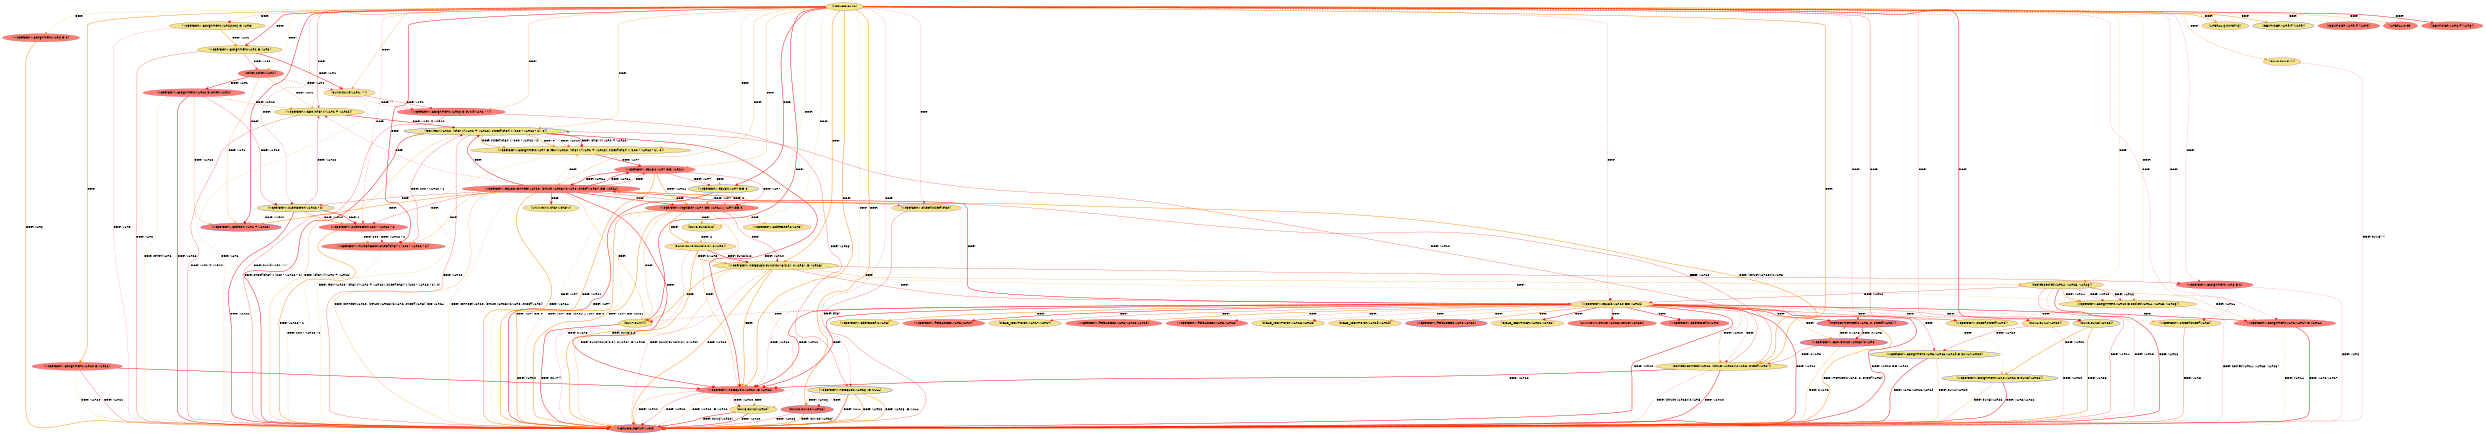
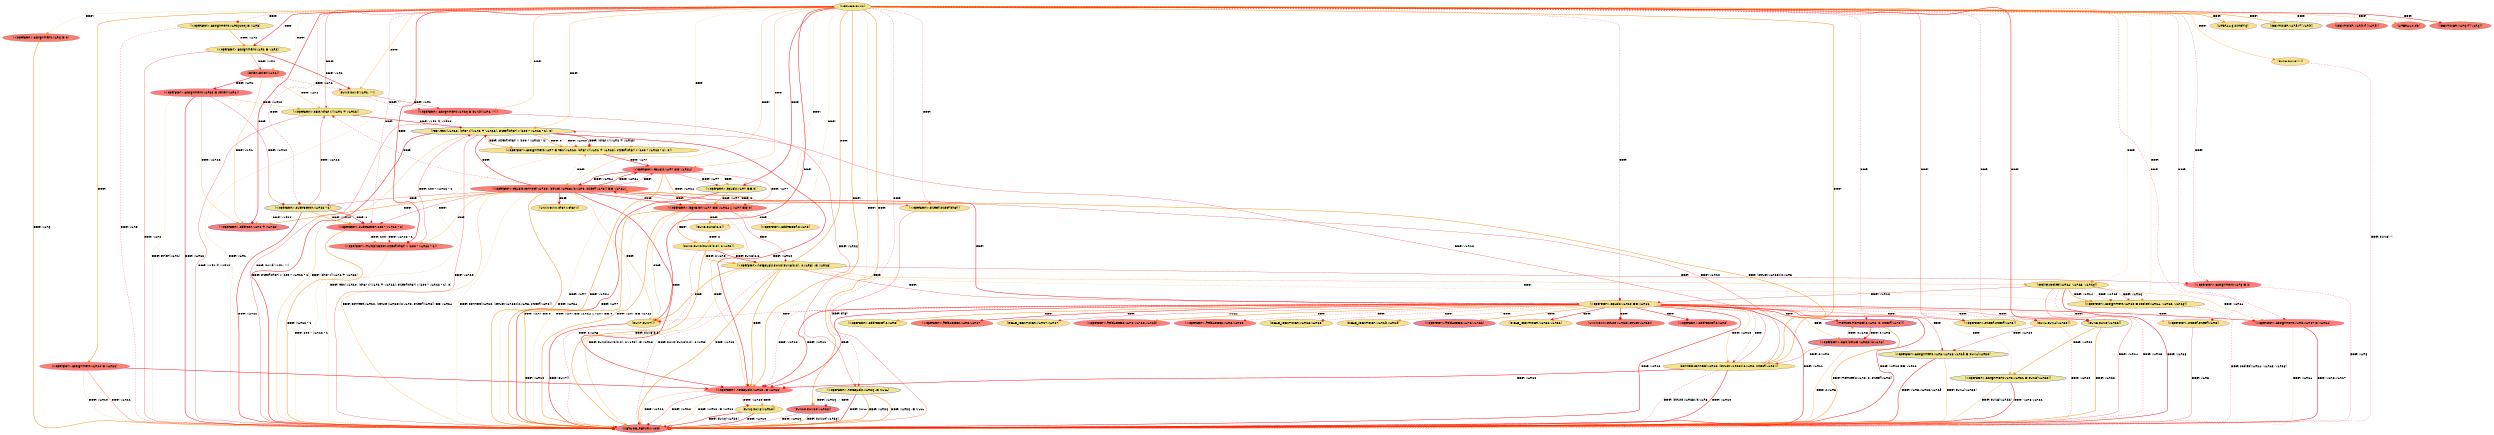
  digraph {
    fontname="DejaVu Sans"
    node [color=brown fillcolor=khaki fontname="DejaVu Sans" style=filled]
    edge [arrowhead=box color=red fontname="DejaVu Sans" style=bold]
    n1 [label="(METHOD,FUN1)"]
    n2 [label="(<operator>.assignment,VAR2[100] = VAR3)"]
    n3 [label="(<operator>.assignment,VAR1 = VAR2)"]
    n4 [color=deeppink label="(LITERAL,6,switch(6))"]
    n5 [fillcolor=salmon label="(<operator>.assignment,VAR6 = 0)"]
    n6 [color=deeppink fillcolor=salmon label="(<operator>.assignment,VAR10 = VAR11)"]
    n7 [fillcolor=salmon label="(strlen,strlen(VAR1))"]
    n8 [label="(<operator>.notEquals,FUN2(FUN3(2,2), &VAR5) != VAR13)"]
    n9 [color=deeppink label="(FUN3,FUN3(2,2))"]
    n10 [color=deeppink fillcolor=salmon label="(<operator>.assignment,VAR6 = 1)"]
    n11 [label="(<operator>.assignment,VAR10 = socket(VAR14, VAR15, VAR16))"]
    n12 [label="(socket,socket(VAR14, VAR15, VAR16))"]
    n13 [color=deeppink label="(<operator>.equals,VAR10 == VAR11)"]
    n14 [color=blue fillcolor=salmon label="(memset,memset(&VAR8, 0, sizeof(VAR8)))"]
    n15 [label="(<operator>.sizeOf,sizeof(VAR8))"]
    n16 [color=deeppink fillcolor=salmon label="(<operator>.assignment,VAR8.VAR17 = VAR14)"]
    n17 [color=deeppink label="(FUN4,FUN4(VAR20))"]
    n18 [color=blue label="(FUN5,FUN5(VAR22))"]
    n19 [fillcolor=salmon label="(<operator>.equals,connect(VAR10, (struct VAR23*)&VAR8, sizeof(VAR8)) == VAR24)"]
    n20 [label="(connect,connect(VAR10, (struct VAR23*)&VAR8, sizeof(VAR8)))"]
    n21 [color=deeppink label="(<operator>.sizeOf,sizeof(VAR8))"]
    n22 [label="(<operator>.assignment,VAR7 = recv(VAR10, (char *)(VAR1 + VAR12), sizeof(char) * (100 - VAR12 - 1), 0))"]
    n23 [color=blue label="(recv,recv(VAR10, (char *)(VAR1 + VAR12), sizeof(char) * (100 - VAR12 - 1), 0))"]
    n24 [label="(<operator>.cast,(char *)(VAR1 + VAR12))"]
    n25 [color=blue fillcolor=salmon label="(<operator>.addition,VAR1 + VAR12)"]
    n26 [fillcolor=salmon label="(<operator>.multiplication,sizeof(char) * (100 - VAR12 - 1))"]
    n27 [color=deeppink label="(<operator>.sizeOf,sizeof(char))"]
    n28 [color=deeppink fillcolor=salmon label="(<operator>.subtraction,100 - VAR12 - 1)"]
    n29 [color=blue label="(<operator>.subtraction,VAR12 - 1)"]
    n30 [color=deeppink fillcolor=salmon label="(<operator>.equals,VAR7 == VAR24)"]
    n31 [color=blue label="(<operator>.equals,VAR7 == 0)"]
    n32 [color=blue label="(IDENTIFIER,VAR9,if (VAR9))"]
    n33 [fillcolor=salmon label="(IDENTIFIER,VAR9,if (VAR9))"]
    n34 [fillcolor=salmon label="(LITERAL,0,do)"]
    n35 [color=deeppink fillcolor=salmon label="(<operator>.notEquals,VAR10 != VAR11)"]
    n36 [label="(FUN6,FUN6(VAR10))"]
    n37 [fillcolor=salmon label="(IDENTIFIER,VAR6,if (VAR6))"]
    n38 [label="(FUN7,FUN7())"]
    n39 [color=deeppink label="(FUN8,FUN8(\"\"))"]
    n40 [color=deeppink fillcolor=salmon label="(<operator>.assignment,VAR26 = FUN9(VAR1, \"\"))"]
    n41 [color=deeppink label="(FUN9,FUN9(VAR1, \"\"))"]
    n42 [color=blue label="(<operator>.notEquals,VAR26 != NULL)"]
    n43 [color=blue fillcolor=salmon label="(FUN10,FUN10(VAR26))"]
    n44 [fillcolor=salmon label="(<operator>.logicalOr,VAR7 == VAR24 || VAR7 == 0)"]
    n45 [color=blue fillcolor=salmon label="(METHOD_RETURN,void)"]
    n46 [color=deeppink fillcolor=salmon label="(<operator>.assignment,VAR12 = strlen(VAR1))"]
    n47 [color=deeppink label="(FUN2,FUN2(FUN3(2,2), &VAR5))"]
    n48 [color=blue label="(<operator>.assignment,VAR8.VAR18.VAR19 = FUN4(VAR20))"]
    n49 [color=blue label="(<operator>.assignment,VAR8.VAR21 = FUN5(VAR22))"]
    n50 [color=blue fillcolor=salmon label="(<operator>.cast,(struct VAR23*)&VAR8)"]
    n51 [label="(<operator>.addressOf,&VAR8)"]
    n52 [fillcolor=salmon label="(<operator>.fieldAccess,VAR8.VAR17)"]
    n53 [color=deeppink label="(FIELD_IDENTIFIER,VAR17,VAR17)"]
    n54 [color=deeppink fillcolor=salmon label="(<operator>.fieldAccess,VAR8.VAR18.VAR19)"]
    n55 [color=deeppink fillcolor=salmon label="(<operator>.fieldAccess,VAR8.VAR18)"]
    n56 [label="(FIELD_IDENTIFIER,VAR18,VAR18)"]
    n57 [color=deeppink label="(FIELD_IDENTIFIER,VAR19,VAR19)"]
    n58 [color=blue fillcolor=salmon label="(<operator>.fieldAccess,VAR8.VAR21)"]
    n59 [color=deeppink label="(FIELD_IDENTIFIER,VAR21,VAR21)"]
    n60 [fillcolor=salmon label="(UNKNOWN,struct VAR23*,struct VAR23*)"]
    n61 [color=deeppink fillcolor=salmon label="(<operator>.addressOf,&VAR8)"]
    n62 [label="(UNKNOWN,char *,char *)"]
    n63 [color=deeppink label="(<operator>.addressOf,&VAR5)"]
    n1 -> n2 [label="DDG: " style=dashed]
    n1 -> n3 [arrowhead=vee label="DDG: "]
    n1 -> n4 [arrowhead=vee color=darkorange label="DDG: "]
    n1 -> n5 [arrowhead=diamond color=darkorange label="DDG: " style=dashed]
    n1 -> n6 [color=darkorange label="DDG: "]
    n1 -> n7 [arrowhead=diamond color=darkorange label="DDG: " style=dashed]
    n1 -> n8 [arrowhead=diamond color=darkorange label="DDG: "]
    n1 -> n9 [arrowhead=vee color=darkorange label="DDG: " style=dashed]
    n1 -> n10 [arrowhead=vee label="DDG: " style=dashed]
    n1 -> n11 [color=darkorange label="DDG: " style=dashed]
    n1 -> n12 [color=darkorange label="DDG: " style=dashed]
    n1 -> n13 [label="DDG: " style=dashed]
    n1 -> n14 [arrowhead=diamond label="DDG: " style=dashed]
    n1 -> n15 [arrowhead=vee label="DDG: " style=solid]
    n1 -> n16 [arrowhead=diamond label="DDG: " style=dashed]
    n1 -> n17 [arrowhead=diamond label="DDG: " style=dashed]
    n1 -> n18 [label="DDG: "]
    n1 -> n19 [arrowhead=diamond color=darkorange label="DDG: " style=solid]
    n1 -> n20 [arrowhead=diamond color=darkorange label="DDG: "]
    n1 -> n21 [label="DDG: " style=dashed]
    n1 -> n22 [arrowhead=diamond color=darkorange label="DDG: " style=dashed]
    n1 -> n23 [color=darkorange label="DDG: " style=solid]
    n1 -> n24 [arrowhead=vee label="DDG: " style=solid]
    n1 -> n25 [label="DDG: "]
    n1 -> n26 [label="DDG: "]
    n1 -> n27 [arrowhead=diamond label="DDG: " style=dashed]
    n1 -> n28 [arrowhead=diamond label="DDG: " style=dashed]
    n1 -> n29 [label="DDG: " style=dashed]
    n1 -> n30 [color=darkorange label="DDG: " style=solid]
    n1 -> n31 [arrowhead=vee label="DDG: "]
    n1 -> n32 [arrowhead=vee color=darkorange label="DDG: "]
    n1 -> n33 [arrowhead=vee color=darkorange label="DDG: " style=dashed]
    n1 -> n34 [arrowhead=diamond color=darkorange label="DDG: " style=solid]
    n1 -> n35 [color=darkorange label="DDG: "]
    n1 -> n36 [arrowhead=vee color=darkorange label="DDG: " style=dashed]
    n1 -> n37 [arrowhead=diamond label="DDG: "]
    n1 -> n38 [arrowhead=diamond label="DDG: "]
    n1 -> n39 [color=darkorange label="DDG: " style=solid]
    n1 -> n40 [arrowhead=vee color=darkorange label="DDG: " style=solid]
    n1 -> n41 [arrowhead=vee color=darkorange label="DDG: " style=solid]
    n1 -> n42 [arrowhead=diamond label="DDG: " style=dashed]
    n1 -> n43 [arrowhead=diamond color=darkorange label="DDG: "]
    n1 -> n44 [arrowhead=vee color=darkorange label="DDG: " style=dashed]
    n2 -> n3 [color=darkorange label="DDG: VAR2"]
    n2 -> n45 [arrowhead=vee label="DDG: VAR3" style=dashed]
    n3 -> n7 [arrowhead=vee label="DDG: VAR1" style=solid]
    n3 -> n41 [arrowhead=vee label="DDG: VAR1"]
    n3 -> n45 [arrowhead=vee label="DDG: VAR2" style=solid]
    n5 -> n45 [arrowhead=diamond color=darkorange label="DDG: VAR6"]
    n6 -> n35 [arrowhead=vee label="DDG: VAR10"]
    n6 -> n45 [arrowhead=vee label="DDG: VAR11" style=solid]
    n6 -> n45 [arrowhead=vee color=darkorange label="DDG: VAR10" style=dashed]
    n7 -> n24 [arrowhead=vee color=darkorange label="DDG: VAR1" style=solid]
    n7 -> n25 [arrowhead=vee color=darkorange label="DDG: VAR1" style=solid]
    n7 -> n41 [arrowhead=vee label="DDG: VAR1" style=dashed]
    n7 -> n46 [arrowhead=vee label="DDG: VAR1"]
    n8 -> n10 [label="CDG: " style=solid]
    n8 -> n11 [arrowhead=diamond color=darkorange label="CDG: " style=dashed]
    n8 -> n12 [color=darkorange label="CDG: " style=solid]
    n8 -> n13 [arrowhead=vee label="CDG: " style=solid]
    n8 -> n35 [arrowhead=vee color=darkorange label="CDG: "]
    n8 -> n38 [color=darkorange label="CDG: "]
    n8 -> n45 [color=darkorange label="DDG: VAR13"]
    n8 -> n45 [arrowhead=diamond color=darkorange label="DDG: FUN2(FUN3(2,2), &VAR5) != VAR13" style=solid]
    n8 -> n45 [arrowhead=diamond label="DDG: FUN2(FUN3(2,2), &VAR5)" style=dashed]
    n9 -> n47 [arrowhead=vee color=darkorange label="DDG: 2" style=dashed]
    n10 -> n45 [arrowhead=diamond label="DDG: VAR6" style=dashed]
    n11 -> n45 [label="DDG: socket(VAR14, VAR15, VAR16)" style=dashed]
    n12 -> n11 [color=darkorange label="DDG: VAR14"]
    n12 -> n11 [arrowhead=diamond label="DDG: VAR15" style=dashed]
    n12 -> n11 [arrowhead=vee label="DDG: VAR16" style=solid]
    n12 -> n13 [arrowhead=diamond label="DDG: VAR10" style=solid]
    n12 -> n16 [arrowhead=diamond color=darkorange label="DDG: VAR14" style=solid]
    n12 -> n45 [label="DDG: VAR14" style=solid]
    n12 -> n45 [label="DDG: VAR15" style=dashed]
    n12 -> n45 [label="DDG: VAR16"]
    n13 -> n14 [arrowhead=diamond label="CDG: "]
    n13 -> n15 [arrowhead=diamond label="CDG: " style=solid]
    n13 -> n16 [arrowhead=diamond label="CDG: "]
    n13 -> n17 [arrowhead=diamond label="CDG: " style=dashed]
    n13 -> n18 [label="CDG: " style=solid]
    n13 -> n19 [arrowhead=vee label="CDG: "]
    n13 -> n20 [color=darkorange label="DDG: VAR10" style=solid]
    n13 -> n20 [arrowhead=diamond label="CDG: " style=dashed]
    n13 -> n21 [arrowhead=vee color=darkorange label="CDG: " style=dashed]
    n13 -> n35 [label="DDG: VAR10" style=dashed]
    n13 -> n35 [arrowhead=vee label="DDG: VAR11"]
    n13 -> n35 [label="CDG: "]
    n13 -> n38 [label="CDG: " style=dashed]
    n13 -> n45 [arrowhead=vee label="DDG: VAR11"]
    n13 -> n45 [label="DDG: VAR10 == VAR11"]
    n13 -> n45 [label="DDG: VAR10"]
    n13 -> n48 [arrowhead=diamond label="CDG: " style=solid]
    n13 -> n49 [arrowhead=diamond color=darkorange label="CDG: " style=dashed]
    n13 -> n50 [color=darkorange label="CDG: " style=solid]
    n13 -> n51 [arrowhead=vee color=darkorange label="CDG: "]
    n13 -> n52 [arrowhead=diamond label="CDG: "]
-   n13 -> n53 [arrowhead=diamond label="CDG: " style=solid]
+   n13 -> n53 [arrowhead=diamond label="NULL: " style=solid]
    n13 -> n54 [arrowhead=diamond color=darkorange label="CDG: "]
    n13 -> n55 [arrowhead=diamond label="CDG: " style=dashed]
    n13 -> n56 [label="CDG: " style=dashed]
    n13 -> n57 [color=darkorange label="CDG: " style=solid]
    n13 -> n58 [arrowhead=diamond color=darkorange label="CDG: "]
    n13 -> n59 [arrowhead=vee label="CDG: "]
    n13 -> n60 [label="CDG: "]
    n13 -> n61 [label="CDG: "]
    n14 -> n45 [arrowhead=diamond color=darkorange label="DDG: memset(&VAR8, 0, sizeof(VAR8))"]
    n14 -> n50 [arrowhead=diamond label="DDG: &VAR8"]
    n16 -> n45 [arrowhead=vee label="DDG: VAR8.VAR17"]
    n16 -> n45 [arrowhead=diamond color=darkorange label="DDG: VAR14" style=dashed]
    n17 -> n45 [label="DDG: VAR20" style=dashed]
    n17 -> n48 [arrowhead=diamond label="DDG: VAR20" style=solid]
    n18 -> n45 [arrowhead=vee color=darkorange label="DDG: VAR22"]
    n18 -> n49 [color=darkorange label="DDG: VAR22"]
    n19 -> n22 [arrowhead=vee color=darkorange label="CDG: " style=dashed]
    n19 -> n23 [arrowhead=vee label="CDG: "]
    n19 -> n24 [arrowhead=diamond label="CDG: " style=dashed]
    n19 -> n25 [arrowhead=diamond color=darkorange label="CDG: "]
    n19 -> n26 [arrowhead=diamond color=darkorange label="CDG: " style=solid]
    n19 -> n27 [arrowhead=vee label="CDG: " style=solid]
    n19 -> n28 [arrowhead=diamond label="CDG: " style=solid]
    n19 -> n29 [arrowhead=vee label="CDG: " style=solid]
    n19 -> n30 [arrowhead=vee label="DDG: VAR24"]
    n19 -> n30 [arrowhead=vee label="CDG: " style=solid]
    n19 -> n35 [label="CDG: "]
    n19 -> n38 [arrowhead=vee color=darkorange label="CDG: " style=solid]
    n19 -> n44 [arrowhead=diamond label="CDG: "]
    n19 -> n45 [arrowhead=diamond color=darkorange label="DDG: connect(VAR10, (struct VAR23*)&VAR8, sizeof(VAR8)) == VAR24" style=solid]
    n19 -> n45 [arrowhead=vee color=darkorange label="DDG: connect(VAR10, (struct VAR23*)&VAR8, sizeof(VAR8))" style=dashed]
    n19 -> n45 [arrowhead=diamond color=darkorange label="DDG: VAR24"]
    n19 -> n62 [arrowhead=vee label="CDG: "]
    n20 -> n19 [label="DDG: VAR10" style=solid]
    n20 -> n19 [arrowhead=vee color=darkorange label="DDG: (struct VAR23*)&VAR8"]
    n20 -> n23 [arrowhead=diamond label="DDG: VAR10" style=solid]
    n20 -> n35 [label="DDG: VAR10"]
    n20 -> n45 [arrowhead=vee label="DDG: VAR10"]
    n20 -> n45 [label="DDG: (struct VAR23*)&VAR8" style=dashed]
    n21 -> n45 [label="DDG: VAR8" style=solid]
    n22 -> n30 [arrowhead=vee label="DDG: VAR7"]
    n22 -> n45 [color=darkorange label="DDG: recv(VAR10, (char *)(VAR1 + VAR12), sizeof(char) * (100 - VAR12 - 1), 0)" style=dashed]
    n23 -> n22 [arrowhead=vee label="DDG: VAR10" style=dashed]
    n23 -> n22 [label="DDG: (char *)(VAR1 + VAR12)"]
    n23 -> n22 [color=darkorange label="DDG: sizeof(char) * (100 - VAR12 - 1)"]
    n23 -> n22 [arrowhead=vee color=darkorange label="DDG: 0"]
    n23 -> n35 [label="DDG: VAR10"]
    n23 -> n45 [label="DDG: VAR10" style=solid]
    n23 -> n45 [label="DDG: sizeof(char) * (100 - VAR12 - 1)"]
    n23 -> n45 [color=darkorange label="DDG: (char *)(VAR1 + VAR12)" style=solid]
    n24 -> n23 [arrowhead=diamond label="DDG: VAR1 + VAR12"]
    n24 -> n45 [arrowhead=diamond label="DDG: VAR1 + VAR12" style=solid]
    n26 -> n23 [arrowhead=diamond label="DDG: 100 - VAR12 - 1" style=solid]
    n26 -> n45 [arrowhead=diamond color=darkorange label="DDG: 100 - VAR12 - 1" style=dashed]
    n27 -> n45 [label="DDG: char" style=solid]
    n28 -> n26 [color=darkorange label="DDG: 100" style=dashed]
    n28 -> n26 [arrowhead=diamond label="DDG: VAR12 - 1" style=dashed]
    n28 -> n45 [color=darkorange label="DDG: VAR12 - 1"]
    n29 -> n24 [arrowhead=vee label="DDG: VAR12" style=solid]
    n29 -> n25 [arrowhead=vee color=darkorange label="DDG: VAR12" style=dashed]
    n29 -> n28 [color=darkorange label="DDG: VAR12"]
    n29 -> n28 [label="DDG: 1"]
    n29 -> n45 [arrowhead=diamond label="DDG: VAR12"]
    n30 -> n19 [arrowhead=vee label="DDG: VAR24"]
    n30 -> n31 [arrowhead=diamond label="DDG: VAR7" style=solid]
    n30 -> n31 [arrowhead=diamond color=darkorange label="CDG: " style=dashed]
    n30 -> n44 [arrowhead=diamond label="DDG: VAR7" style=solid]
    n30 -> n44 [arrowhead=vee color=darkorange label="DDG: VAR24"]
    n30 -> n45 [arrowhead=diamond color=darkorange label="DDG: VAR7" style=dashed]
    n30 -> n45 [arrowhead=diamond color=darkorange label="DDG: VAR24"]
    n31 -> n44 [arrowhead=vee color=darkorange label="DDG: VAR7"]
    n31 -> n44 [arrowhead=diamond color=darkorange label="DDG: 0" style=dashed]
    n31 -> n45 [arrowhead=diamond label="DDG: VAR7"]
    n35 -> n36 [label="DDG: VAR10" style=solid]
    n35 -> n36 [color=darkorange label="CDG: " style=dashed]
    n35 -> n45 [arrowhead=vee color=darkorange label="DDG: VAR11" style=solid]
    n35 -> n45 [label="DDG: VAR10" style=solid]
    n35 -> n45 [arrowhead=vee color=darkorange label="DDG: VAR10 != VAR11" style=solid]
    n36 -> n45 [label="DDG: VAR10"]
    n36 -> n45 [arrowhead=diamond label="DDG: FUN6(VAR10)"]
    n38 -> n45 [arrowhead=vee label="DDG: FUN7()"]
    n39 -> n45 [label="DDG: FUN8(\"\")" style=dashed]
    n40 -> n42 [arrowhead=vee label="DDG: VAR26" style=solid]
    n40 -> n45 [label="DDG: FUN9(VAR1, \"\")" style=solid]
    n41 -> n40 [arrowhead=diamond label="DDG: VAR1" style=solid]
    n41 -> n40 [arrowhead=diamond label="DDG: \"\"" style=dashed]
    n41 -> n45 [arrowhead=diamond color=darkorange label="DDG: VAR1" style=dashed]
    n42 -> n43 [arrowhead=vee color=darkorange label="DDG: VAR26" style=solid]
    n42 -> n43 [label="CDG: " style=dashed]
    n42 -> n45 [label="DDG: NULL"]
    n42 -> n45 [arrowhead=diamond color=darkorange label="DDG: VAR26"]
    n42 -> n45 [color=darkorange label="DDG: VAR26 != NULL"]
    n43 -> n45 [arrowhead=diamond label="DDG: VAR26" style=solid]
    n43 -> n45 [arrowhead=vee color=darkorange label="DDG: FUN10(VAR26)"]
    n44 -> n8 [arrowhead=diamond label="CDG: " style=solid]
    n44 -> n9 [color=darkorange label="CDG: " style=solid]
    n44 -> n35 [arrowhead=vee color=darkorange label="CDG: " style=solid]
    n44 -> n38 [color=darkorange label="CDG: " style=solid]
    n44 -> n45 [color=darkorange label="DDG: VAR7 == 0"]
    n44 -> n45 [color=darkorange label="DDG: VAR7 == VAR24 || VAR7 == 0" style=dashed]
    n44 -> n45 [arrowhead=vee color=darkorange label="DDG: VAR7 == VAR24"]
    n44 -> n47 [arrowhead=vee color=darkorange label="CDG: "]
    n44 -> n63 [arrowhead=vee color=darkorange label="CDG: " style=solid]
    n46 -> n24 [color=darkorange label="DDG: VAR12" style=solid]
    n46 -> n25 [color=darkorange label="DDG: VAR12" style=solid]
    n46 -> n29 [label="DDG: VAR12" style=solid]
    n46 -> n45 [arrowhead=diamond color=darkorange label="DDG: strlen(VAR1)" style=dashed]
    n46 -> n45 [label="DDG: VAR12"]
    n47 -> n8 [arrowhead=diamond label="DDG: FUN3(2,2)"]
    n47 -> n8 [arrowhead=diamond color=darkorange label="DDG: &VAR5"]
    n47 -> n45 [label="DDG: &VAR5" style=dashed]
    n47 -> n45 [arrowhead=vee color=darkorange label="DDG: FUN3(2,2)"]
    n48 -> n45 [arrowhead=vee label="DDG: VAR8.VAR18.VAR19"]
    n48 -> n45 [arrowhead=diamond color=darkorange label="DDG: FUN4(VAR20)" style=solid]
    n49 -> n45 [arrowhead=diamond color=darkorange label="DDG: FUN5(VAR22)" style=solid]
    n49 -> n45 [label="DDG: VAR8.VAR21"]
    n50 -> n14 [color=darkorange label="DDG: &VAR8" style=solid]
    n50 -> n20 [arrowhead=vee label="DDG: &VAR8" style=solid]
    n50 -> n45 [arrowhead=vee color=darkorange label="DDG: &VAR8" style=solid]
  }
